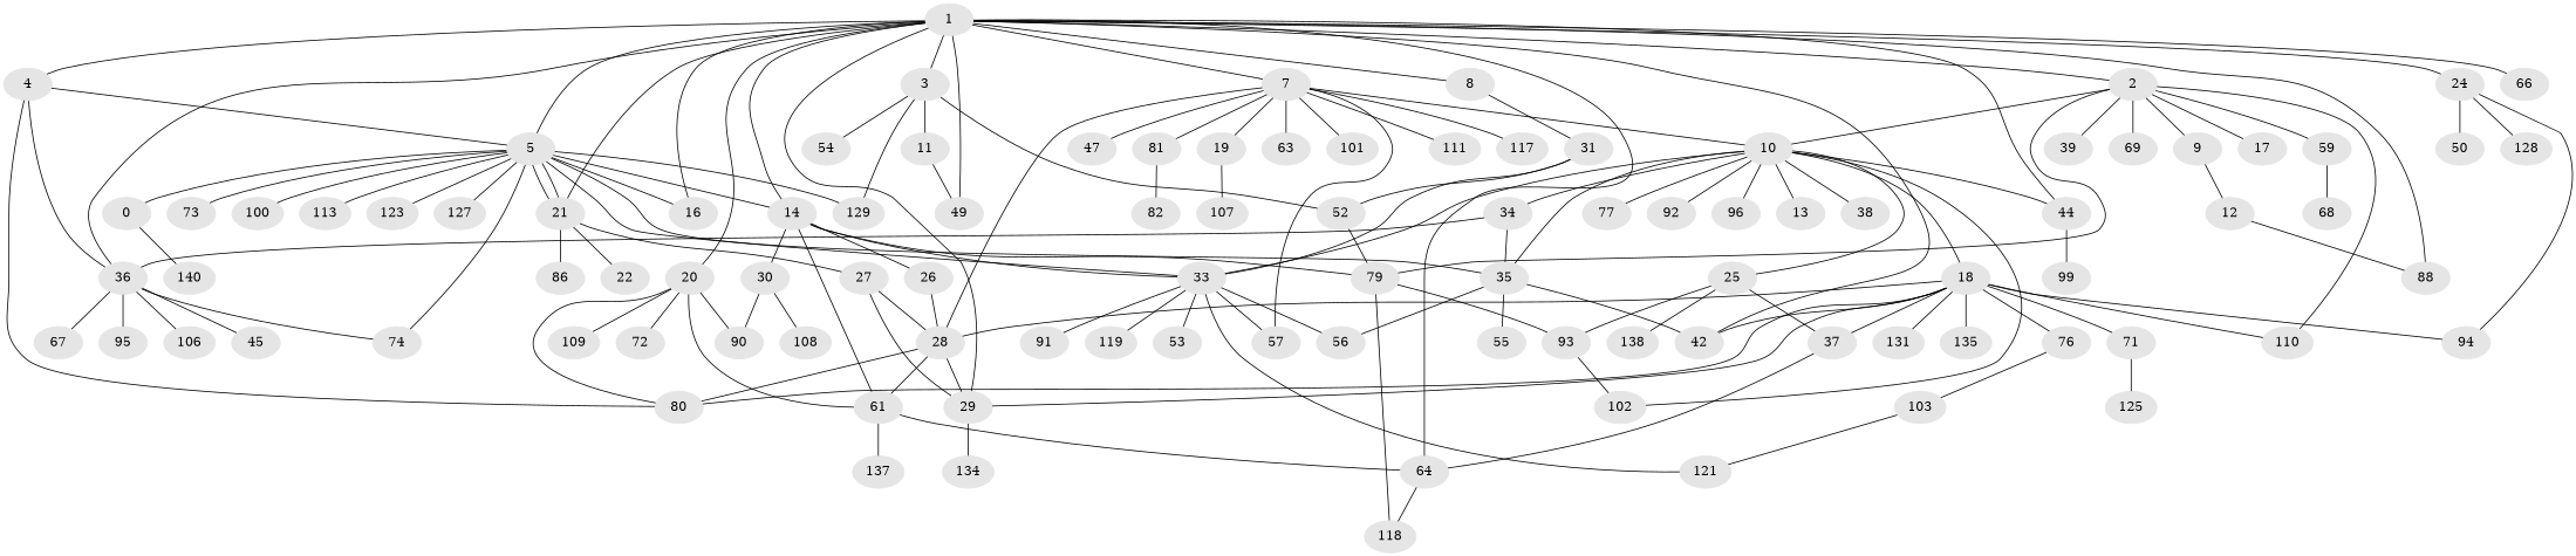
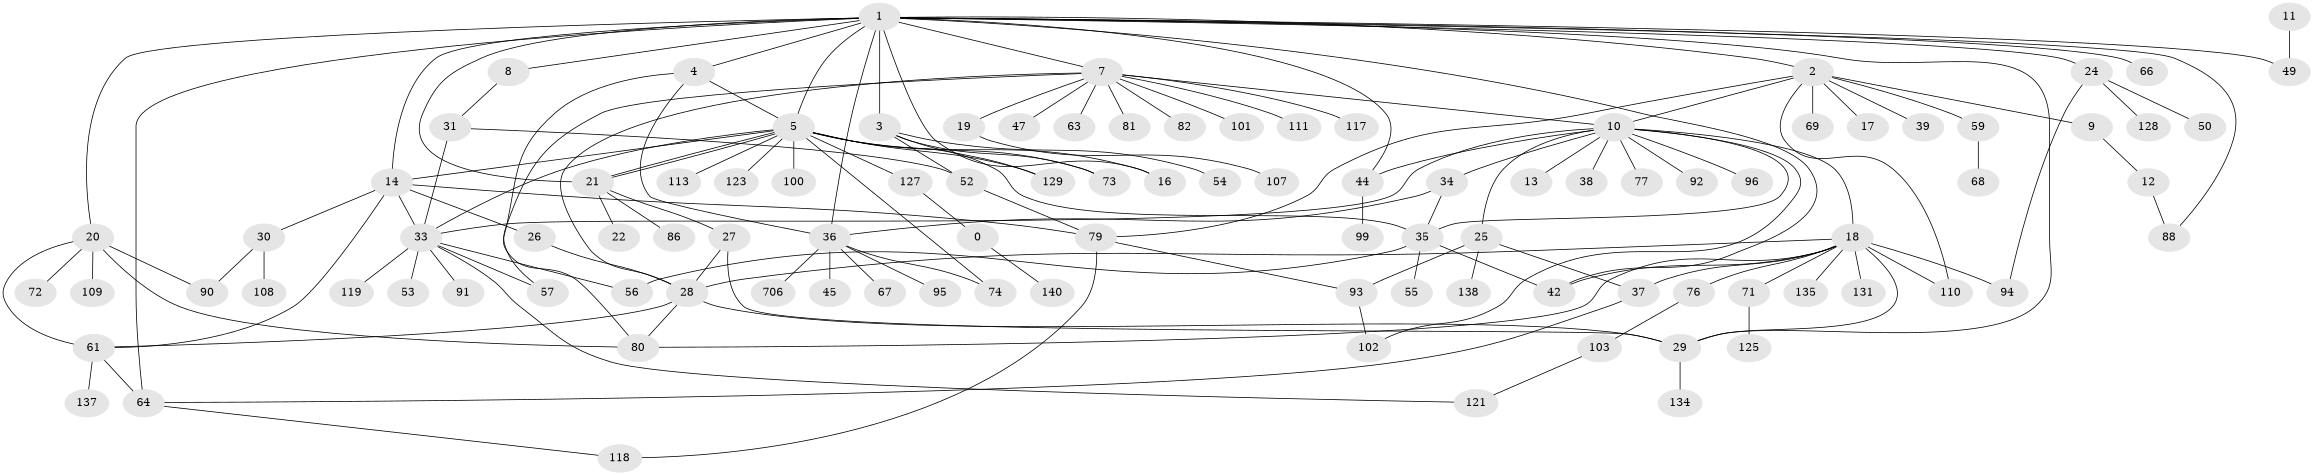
  graph {
    node [color=gray90 style=filled]
    1 [super="+122"]
    2 [super="+41"]
    3 [super="+23"]
    4 [super="+60"]
    5 [super="+15"]
    7 [super="+97"]
    8
    14 [super="+62"]
    16 [super="+105"]
    20 [super="+40"]
    21 [super="+51"]
    24 [super="+46"]
    29
    36 [super="+43"]
    42
    44 [super="+65"]
    49 [super="+130"]
    64 [super="+104"]
    66
    88
    9
    10 [super="+78"]
    17
    39
    59
    69
    79 [super="+85"]
    110
    11
    52
    54
    129
    80
    n34 [label=0]
    33 [super="+58"]
    35 [super="+83"]
    73
    74 [super="+132"]
    100 [super="+124"]
    113
    123
    127
    19
    28 [super="+32"]
    47
    57
    63
    81
    82
    101
    111
    117
    31 [super="+70"]
    26 [super="+116"]
    30 [super="+89"]
    61 [super="+114"]
    72
    90
    109
    22 [super="+126"]
    27
    86
    94 [super="+139"]
    50
    128
    134
    45
    67
    95
-   106
+   106 [label=706]
    99 [super="+115"]
    118
    12 [super="+87"]
    13
    18 [super="+133"]
    25
    34 [super="+48"]
    38
    77
    92
    96
    102
    68 [super="+75"]
    93 [super="+98"]
    140
    53 [super="+120"]
    56
    91
    119
    121
    55
    107
    37 [super="+136"]
    71
    76 [super="+112"]
    131
    135
    138
    108
    137
    125
    103
    1 -- 2
    1 -- 3 [weight=2]
    1 -- 4
    1 -- 5
    1 -- 7
    1 -- 8
    1 -- 14
    1 -- 16
    1 -- 20
    1 -- 21 [weight=2]
    1 -- 24
    1 -- 29
    1 -- 36
    1 -- 42
    1 -- 44
    1 -- 49
    1 -- 64 [weight=2]
    1 -- 66
    1 -- 88
    2 -- 9
    2 -- 10
    2 -- 17
    2 -- 39
    2 -- 59
    2 -- 69
    2 -- 79
    2 -- 110
-   3 -- 11 [weight=2]
+   3 -- 73 [weight=2]
    3 -- 52
    3 -- 54
    3 -- 129
    4 -- 5
    4 -- 36
    4 -- 80
    5 -- 14
    5 -- 16
    5 -- 21
    5 -- 21
    5 -- 129
-   5 -- n34
+   127 -- n34
    5 -- 33
    5 -- 35
    5 -- 73
    5 -- 74
    5 -- 100
    5 -- 113
    5 -- 123
    5 -- 127
    7 -- 10
    7 -- 19
    7 -- 28
    7 -- 47
    7 -- 57
    7 -- 63
    7 -- 81
-   81 -- 82
+   7 -- 82
    7 -- 101
    7 -- 111
    7 -- 117
    8 -- 31
    14 -- 79
    14 -- 33
    14 -- 26
    14 -- 30
    14 -- 61
    20 -- 80
    20 -- 61
    20 -- 72
    20 -- 90
    20 -- 109
    21 -- 22
    21 -- 27
    21 -- 86
    24 -- 94
    24 -- 50
    24 -- 128
    29 -- 134
    36 -- 74
    36 -- 45
    36 -- 67
    36 -- 95
    36 -- 106
    44 -- 99
    64 -- 118
    9 -- 12
    10 -- 44
    10 -- 33
    10 -- 35
    10 -- 13
    10 -- 18
    10 -- 25
    10 -- 34
    10 -- 38
    10 -- 77
    10 -- 92
    10 -- 96
    10 -- 102
    59 -- 68
    79 -- 118
    79 -- 93
    11 -- 49
    52 -- 79
    n34 -- 140
    33 -- 57
    33 -- 53
    33 -- 56
    33 -- 91
    33 -- 119
    33 -- 121
    35 -- 42
    35 -- 56
    35 -- 55
    19 -- 107
    28 -- 29
    28 -- 80
    28 -- 61
    31 -- 52
    31 -- 33
    26 -- 28
    30 -- 90
    30 -- 108
    61 -- 64
    61 -- 137
    27 -- 29
    27 -- 28
    12 -- 88
    18 -- 29
    18 -- 42
    18 -- 110
    18 -- 80
    18 -- 28
    18 -- 94
    18 -- 37
    18 -- 71
    18 -- 76
    18 -- 131
    18 -- 135
    25 -- 93
    25 -- 37
    25 -- 138
    34 -- 36
    34 -- 35
    93 -- 102
    37 -- 64
    71 -- 125
    76 -- 103
    103 -- 121
  }
